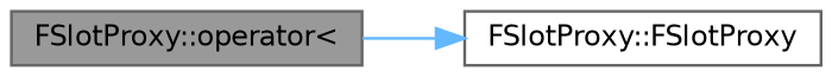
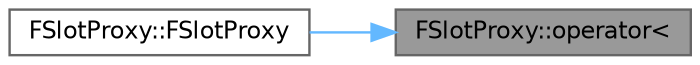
  digraph {
    rankdir=LR
    node [fontname=Helvetica fontsize=10 shape=box style=filled]
    n1 [color=gray40 fillcolor=grey60 fontcolor=black height=0.2 label="FSlotProxy::operator\<" width=0.4]
    n2 [color=grey40 fillcolor=white height=0.2 label="FSlotProxy::FSlotProxy" width=0.4]
-   n1 -> n2 [color=steelblue1 fontname=Helvetica fontsize=10 labelfontname=Helvetica labelfontsize=10 style=solid]
+   n2 -> n1 [color=steelblue1 fontname=Helvetica fontsize=10 labelfontname=Helvetica labelfontsize=10 style=solid]
  }
